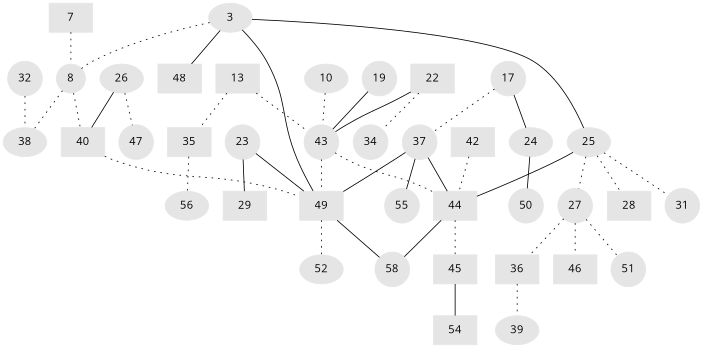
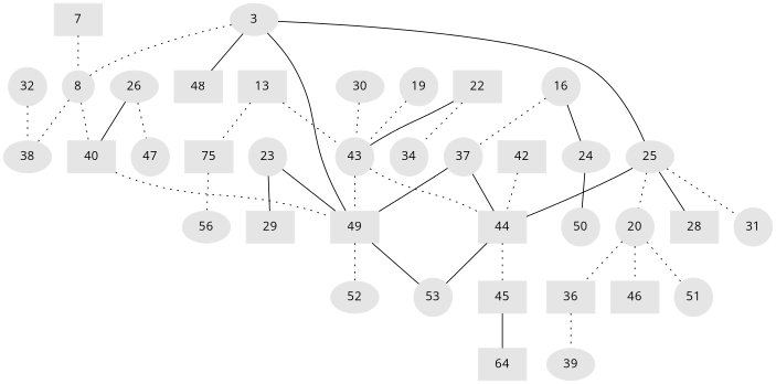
  graph {
    fontname="Open Sans"
    node [color=gray90 fontname="Open Sans" shape=circle style=filled]
    edge [fontname="Open Sans" style=dotted]
    8 [super="+1"]
    38 [shape=ellipse]
    40 [shape=box super="+2"]
    3 [shape=ellipse]
    25 [shape=ellipse super="+18"]
    48 [shape=box]
    49 [shape=box super="+15+4"]
-   27
+   27 [label=20]
    28 [shape=box]
    31
    44 [shape=box super="+20+41"]
-   53 [super="+33" label=58]
+   53 [super="+33"]
    52 [shape=ellipse]
    7 [shape=box]
    13 [shape=box]
-   35 [shape=box]
+   35 [shape=box label=75]
    43 [super="+21+16"]
    56 [shape=ellipse]
    24 [shape=ellipse]
-   17
+   17 [label=16]
    37 [super="+6+14"]
    50
-   55
    19
    22 [shape=box]
    34
    23
    29 [shape=box]
    36 [shape=box]
    46 [shape=box]
    51
    45 [shape=box]
    26 [shape=ellipse]
    47
    32
    39 [shape=ellipse]
-   30 [shape=ellipse label=10]
+   30 [shape=ellipse]
    42 [shape=box]
-   54 [shape=box]
+   54 [shape=box label=64]
    8 -- 38
    8 -- 40
    40 -- 49
    3 -- 8
    3 -- 25 [style=solid]
    3 -- 48 [style=solid]
    3 -- 49 [style=solid]
    25 -- 27
-   25 -- 28
+   25 -- 28 [style=solid]
    25 -- 31
    25 -- 44 [style=solid weight=2]
    49 -- 53 [style=solid]
    49 -- 52
    27 -- 36
    27 -- 46
    27 -- 51
    44 -- 53 [style=solid]
    44 -- 45
    7 -- 8
    13 -- 35
    13 -- 43
    35 -- 56
    43 -- 49 [weight=2]
    43 -- 44 [weight=2]
    24 -- 50 [style=solid]
    17 -- 24 [style=solid]
    17 -- 37
    37 -- 49 [style=solid weight=2]
    37 -- 44 [style=solid]
-   37 -- 55 [style=solid]
-   19 -- 43 [style=solid]
+   19 -- 43
    22 -- 43 [style=solid]
    22 -- 34
    23 -- 49 [style=solid]
    23 -- 29 [style=solid]
    36 -- 39
    45 -- 54 [style=solid]
    26 -- 40 [style=solid]
    26 -- 47
    32 -- 38
    30 -- 43
    42 -- 44
  }
